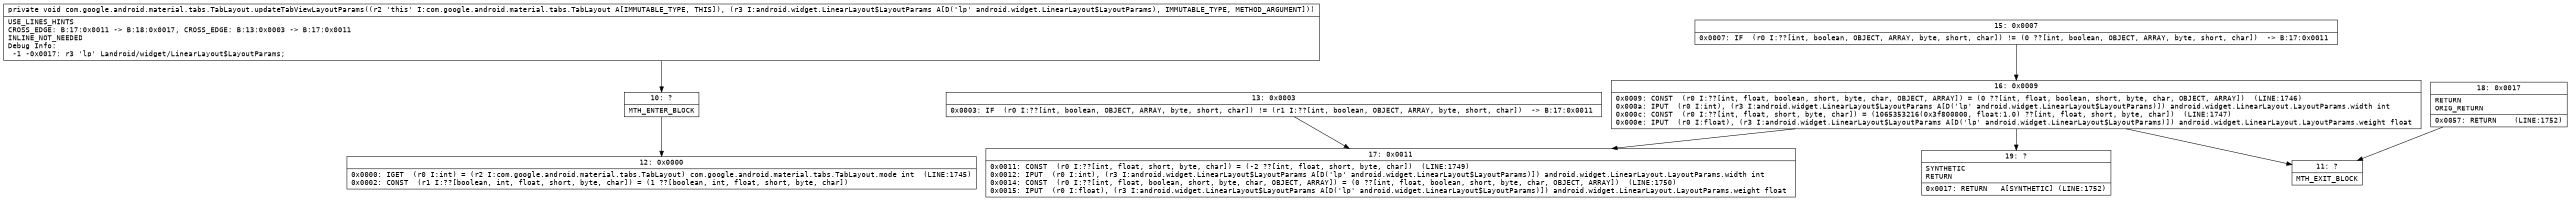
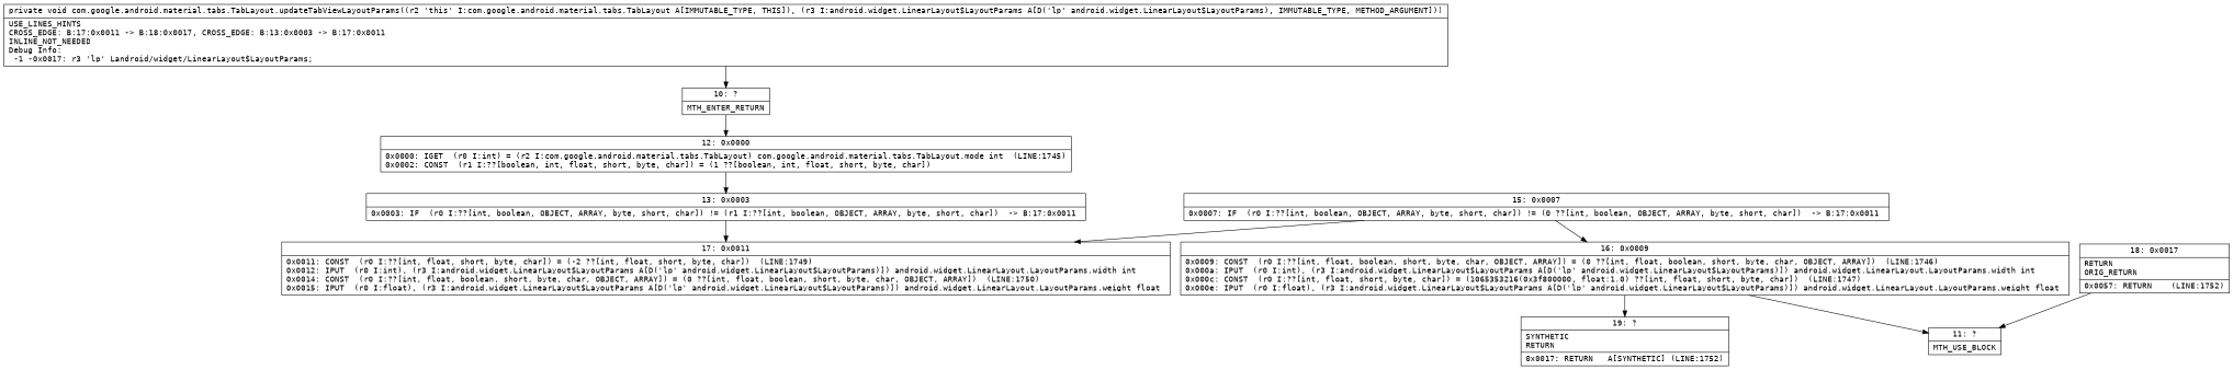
  digraph {
    fontname="DejaVu Sans Mono"
    node [fontname="DejaVu Sans Mono" shape=record]
    edge [fontname="DejaVu Sans Mono"]
-   n1 [label="{10\:\ ?|MTH_ENTER_BLOCK\l}"]
+   n1 [label="{10\:\ ?|MTH_ENTER_RETURN\l}"]
    n2 [label="{12\:\ 0x0000|0x0000: IGET  (r0 I:int) = (r2 I:com.google.android.material.tabs.TabLayout) com.google.android.material.tabs.TabLayout.mode int  (LINE:1745)\l0x0002: CONST  (r1 I:??[boolean, int, float, short, byte, char]) = (1 ??[boolean, int, float, short, byte, char]) \l}"]
    n3 [label="{13\:\ 0x0003|0x0003: IF  (r0 I:??[int, boolean, OBJECT, ARRAY, byte, short, char]) != (r1 I:??[int, boolean, OBJECT, ARRAY, byte, short, char])  \-\> B:17:0x0011 \l}"]
    n4 [label="{17\:\ 0x0011|0x0011: CONST  (r0 I:??[int, float, short, byte, char]) = (\-2 ??[int, float, short, byte, char])  (LINE:1749)\l0x0012: IPUT  (r0 I:int), (r3 I:android.widget.LinearLayout$LayoutParams A[D('lp' android.widget.LinearLayout$LayoutParams)]) android.widget.LinearLayout.LayoutParams.width int \l0x0014: CONST  (r0 I:??[int, float, boolean, short, byte, char, OBJECT, ARRAY]) = (0 ??[int, float, boolean, short, byte, char, OBJECT, ARRAY])  (LINE:1750)\l0x0015: IPUT  (r0 I:float), (r3 I:android.widget.LinearLayout$LayoutParams A[D('lp' android.widget.LinearLayout$LayoutParams)]) android.widget.LinearLayout.LayoutParams.weight float \l}"]
    n5 [label="{15\:\ 0x0007|0x0007: IF  (r0 I:??[int, boolean, OBJECT, ARRAY, byte, short, char]) != (0 ??[int, boolean, OBJECT, ARRAY, byte, short, char])  \-\> B:17:0x0011 \l}"]
    n6 [label="{16\:\ 0x0009|0x0009: CONST  (r0 I:??[int, float, boolean, short, byte, char, OBJECT, ARRAY]) = (0 ??[int, float, boolean, short, byte, char, OBJECT, ARRAY])  (LINE:1746)\l0x000a: IPUT  (r0 I:int), (r3 I:android.widget.LinearLayout$LayoutParams A[D('lp' android.widget.LinearLayout$LayoutParams)]) android.widget.LinearLayout.LayoutParams.width int \l0x000c: CONST  (r0 I:??[int, float, short, byte, char]) = (1065353216(0x3f800000, float:1.0) ??[int, float, short, byte, char])  (LINE:1747)\l0x000e: IPUT  (r0 I:float), (r3 I:android.widget.LinearLayout$LayoutParams A[D('lp' android.widget.LinearLayout$LayoutParams)]) android.widget.LinearLayout.LayoutParams.weight float \l}"]
    n7 [label="{19\:\ ?|SYNTHETIC\lRETURN\l|0x0017: RETURN   A[SYNTHETIC] (LINE:1752)\l}"]
-   n8 [label="{11\:\ ?|MTH_EXIT_BLOCK\l}"]
+   n8 [label="{11\:\ ?|MTH_USE_BLOCK\l}"]
    n9 [label="{18\:\ 0x0017|RETURN\lORIG_RETURN\l|0x0057: RETURN    (LINE:1752)\l}"]
    n10 [label="{private void com.google.android.material.tabs.TabLayout.updateTabViewLayoutParams((r2 'this' I:com.google.android.material.tabs.TabLayout A[IMMUTABLE_TYPE, THIS]), (r3 I:android.widget.LinearLayout$LayoutParams A[D('lp' android.widget.LinearLayout$LayoutParams), IMMUTABLE_TYPE, METHOD_ARGUMENT]))  | USE_LINES_HINTS\lCROSS_EDGE: B:17:0x0011 \-\> B:18:0x0017, CROSS_EDGE: B:13:0x0003 \-\> B:17:0x0011\lINLINE_NOT_NEEDED\lDebug Info:\l  \-1 \-0x0017: r3 'lp' Landroid\/widget\/LinearLayout$LayoutParams;\l}"]
    n1 -> n2
+   n2 -> n3
    n3 -> n4
-   n6 -> n4
+   n5 -> n4
    n5 -> n6 [style=solid]
    n6 -> n7
    n6 -> n8
    n9 -> n8
    n10 -> n1
  }
